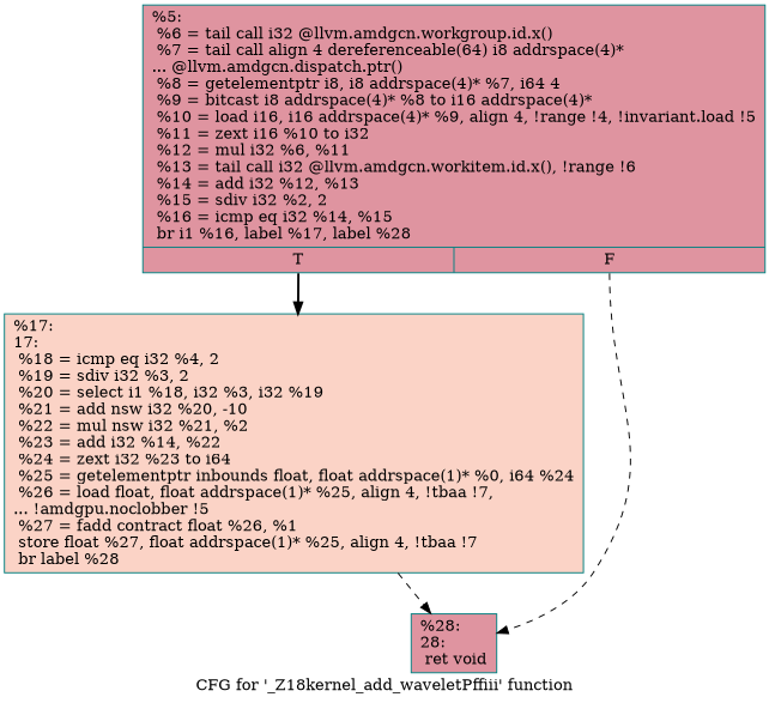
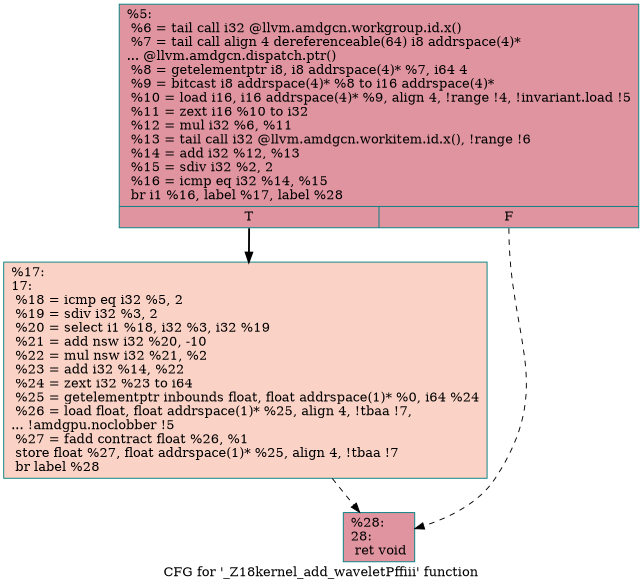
  digraph {
    label="CFG for '_Z18kernel_add_waveletPffiii' function"
    node [color=teal fillcolor="#b70d2870" shape=record style=filled]
    edge [style=dashed]
    n1 [label="{%5:\l  %6 = tail call i32 @llvm.amdgcn.workgroup.id.x()\l  %7 = tail call align 4 dereferenceable(64) i8 addrspace(4)*\l... @llvm.amdgcn.dispatch.ptr()\l  %8 = getelementptr i8, i8 addrspace(4)* %7, i64 4\l  %9 = bitcast i8 addrspace(4)* %8 to i16 addrspace(4)*\l  %10 = load i16, i16 addrspace(4)* %9, align 4, !range !4, !invariant.load !5\l  %11 = zext i16 %10 to i32\l  %12 = mul i32 %6, %11\l  %13 = tail call i32 @llvm.amdgcn.workitem.id.x(), !range !6\l  %14 = add i32 %12, %13\l  %15 = sdiv i32 %2, 2\l  %16 = icmp eq i32 %14, %15\l  br i1 %16, label %17, label %28\l|{<s0>T|<s1>F}}"]
-   n2 [fillcolor="#f59c7d70" label="{%17:\l17:                                               \l  %18 = icmp eq i32 %4, 2\l  %19 = sdiv i32 %3, 2\l  %20 = select i1 %18, i32 %3, i32 %19\l  %21 = add nsw i32 %20, -10\l  %22 = mul nsw i32 %21, %2\l  %23 = add i32 %14, %22\l  %24 = zext i32 %23 to i64\l  %25 = getelementptr inbounds float, float addrspace(1)* %0, i64 %24\l  %26 = load float, float addrspace(1)* %25, align 4, !tbaa !7,\l... !amdgpu.noclobber !5\l  %27 = fadd contract float %26, %1\l  store float %27, float addrspace(1)* %25, align 4, !tbaa !7\l  br label %28\l}"]
+   n2 [fillcolor="#f59c7d70" label="{%17:\l17:                                               \l  %18 = icmp eq i32 %5, 2\l  %19 = sdiv i32 %3, 2\l  %20 = select i1 %18, i32 %3, i32 %19\l  %21 = add nsw i32 %20, -10\l  %22 = mul nsw i32 %21, %2\l  %23 = add i32 %14, %22\l  %24 = zext i32 %23 to i64\l  %25 = getelementptr inbounds float, float addrspace(1)* %0, i64 %24\l  %26 = load float, float addrspace(1)* %25, align 4, !tbaa !7,\l... !amdgpu.noclobber !5\l  %27 = fadd contract float %26, %1\l  store float %27, float addrspace(1)* %25, align 4, !tbaa !7\l  br label %28\l}"]
    n3 [label="{%28:\l28:                                               \l  ret void\l}"]
    n1 -> n2 [tailport=s0 style=bold]
    n1 -> n3 [tailport=s1]
    n2 -> n3
  }
